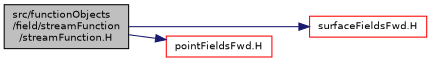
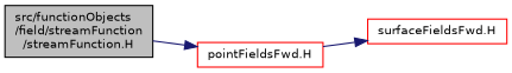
  digraph {
    fontname="DejaVu Sans"
    rankdir=LR
    node [color=red fontname="DejaVu Sans" fontsize=10 shape=record]
    edge [color=midnightblue fontname="DejaVu Sans" fontsize=10 labelfontname=Helvetica labelfontsize=10 style=solid]
    n1 [color=black fillcolor=grey75 fontcolor=black height=0.2 label="src/functionObjects\l/field/streamFunction\l/streamFunction.H" style=filled width=0.4]
    n2 [height=0.2 label="surfaceFieldsFwd.H" width=0.4]
    n3 [height=0.2 label="pointFieldsFwd.H" width=0.4]
-   n1 -> n2
+   n3 -> n2
    n1 -> n3
  }
